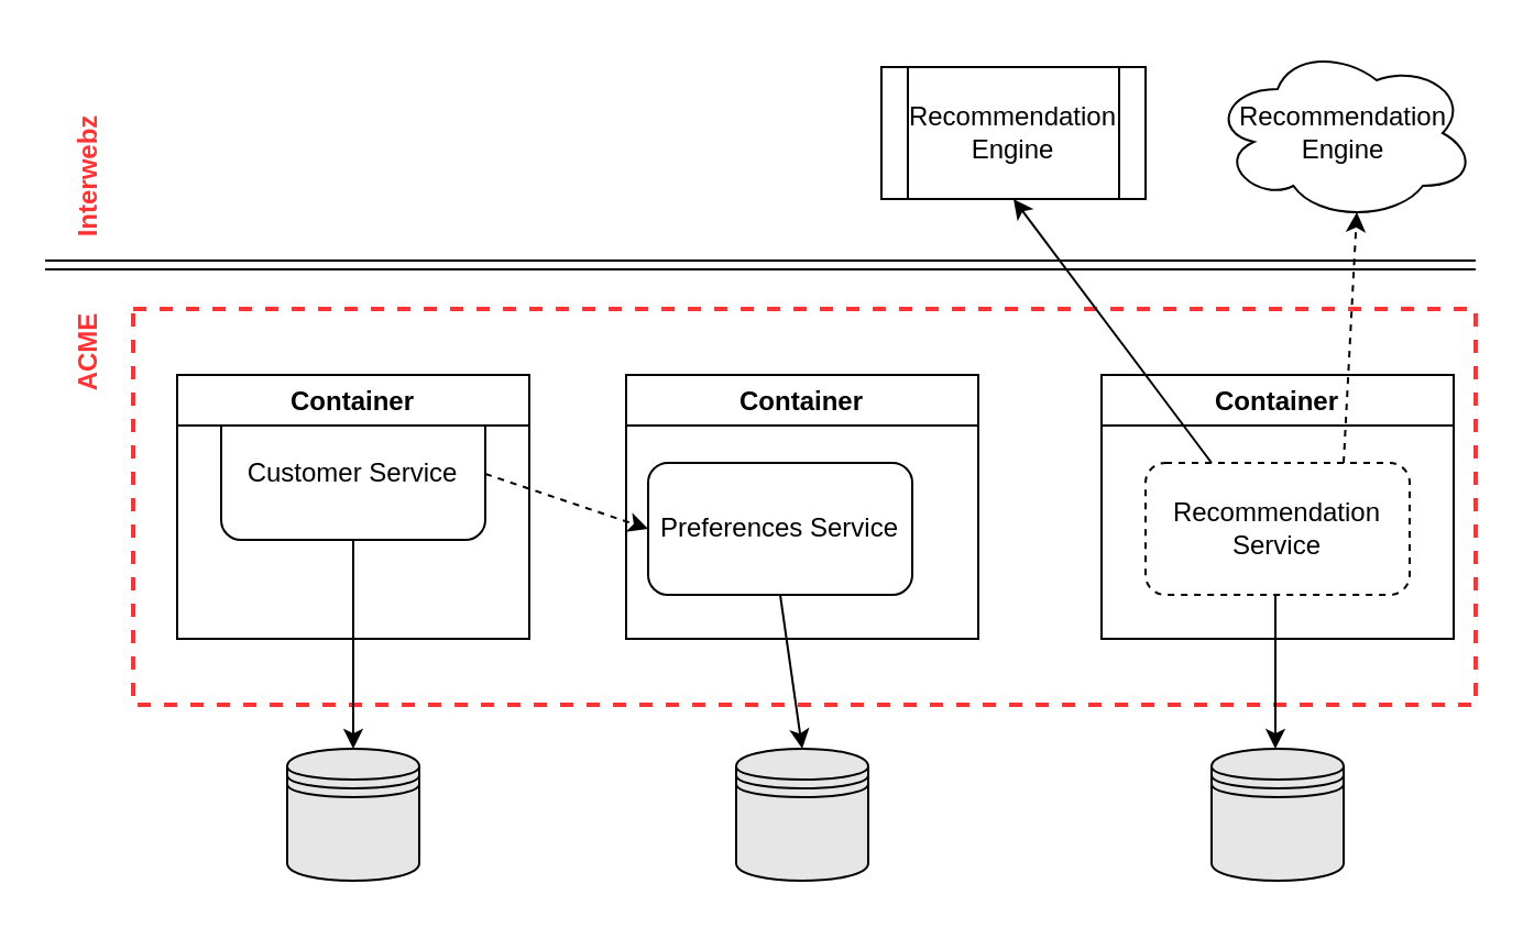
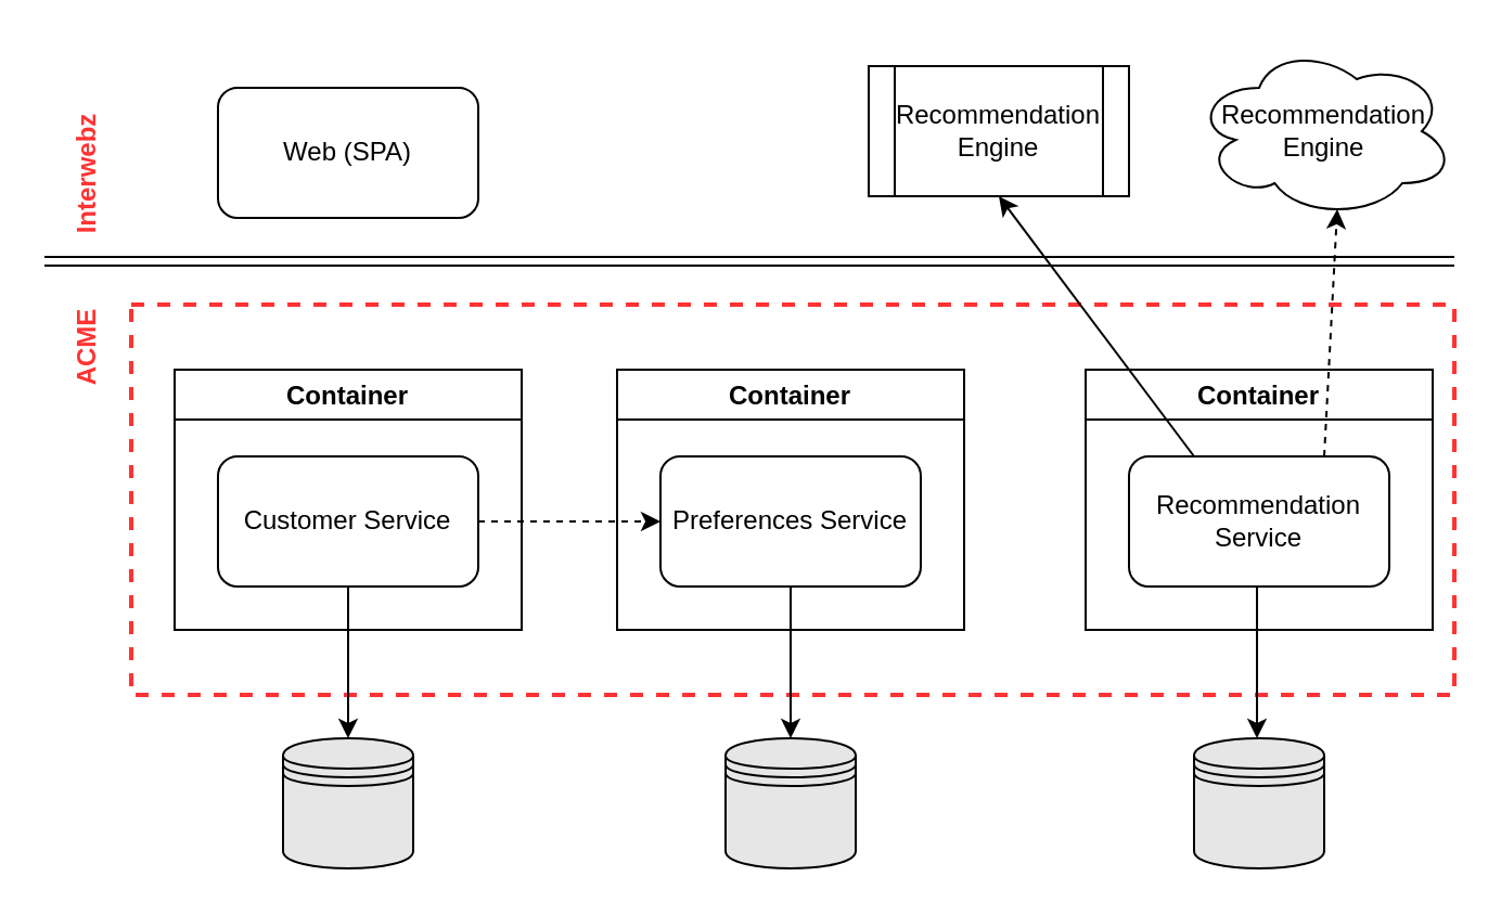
  <mxCell id="0" />
  <mxCell id="1" parent="0" />
  <mxCell id="2" value="" style="verticalLabelPosition=bottom;verticalAlign=top;html=1;shape=mxgraph.basic.rect;fillColor=none;fillColor2=none;strokeColor=#FF3333;strokeWidth=2;size=20;indent=5;dashed=1;" vertex="1" parent="1"><mxGeometry x="60" y="140" width="610" height="180" as="geometry" /></mxCell>
- <mxCell id="3" value="Customer Service" style="rounded=1;whiteSpace=wrap;html=1;fillColor=none;" vertex="1" parent="1"><mxGeometry x="100" y="185" width="120" height="60" as="geometry" /></mxCell>
- <mxCell id="4" value="Preferences Service" style="rounded=1;whiteSpace=wrap;html=1;fillColor=none;" vertex="1" parent="1"><mxGeometry x="294" y="210" width="120" height="60" as="geometry" /></mxCell>
- <mxCell id="5" value="Recommendation Service" style="rounded=1;whiteSpace=wrap;html=1;fillColor=none;dashed=1;" vertex="1" parent="1"><mxGeometry x="520" y="210" width="120" height="60" as="geometry" /></mxCell>
+ <mxCell id="3" value="Customer Service" style="rounded=1;whiteSpace=wrap;html=1;fillColor=none;" vertex="1" parent="1"><mxGeometry x="100" y="210" width="120" height="60" as="geometry" /></mxCell>
+ <mxCell id="4" value="Preferences Service" style="rounded=1;whiteSpace=wrap;html=1;fillColor=none;" vertex="1" parent="1"><mxGeometry x="304" y="210" width="120" height="60" as="geometry" /></mxCell>
+ <mxCell id="5" value="Recommendation Service" style="rounded=1;whiteSpace=wrap;html=1;fillColor=none;" vertex="1" parent="1"><mxGeometry x="520" y="210" width="120" height="60" as="geometry" /></mxCell>
+ <mxCell id="6" value="Web (SPA)" style="rounded=1;whiteSpace=wrap;html=1;fillColor=none;" vertex="1" parent="1"><mxGeometry x="100" y="40" width="120" height="60" as="geometry" /></mxCell>
  <mxCell id="7" value="Container" style="swimlane;" vertex="1" parent="1"><mxGeometry x="80" y="170" width="160" height="120" as="geometry" /></mxCell>
  <mxCell id="8" value="Container" style="swimlane;" vertex="1" parent="1"><mxGeometry x="284" y="170" width="160" height="120" as="geometry" /></mxCell>
  <mxCell id="9" value="Container" style="swimlane;" vertex="1" parent="1"><mxGeometry x="500" y="170" width="160" height="120" as="geometry" /></mxCell>
  <mxCell id="10" value="" style="endArrow=classic;html=1;exitX=0.5;exitY=1;exitDx=0;exitDy=0;entryX=0.5;entryY=0;entryDx=0;entryDy=0;" edge="1" parent="9"><mxGeometry width="50" height="50" relative="1" as="geometry"><mxPoint x="79" y="100" as="sourcePoint" /><mxPoint x="79" y="170" as="targetPoint" /></mxGeometry></mxCell>
  <mxCell id="11" value="" style="endArrow=classic;html=1;exitX=1;exitY=0.5;exitDx=0;exitDy=0;entryX=0;entryY=0.5;entryDx=0;entryDy=0;dashed=1;" edge="1" parent="1" source="3" target="4"><mxGeometry width="50" height="50" relative="1" as="geometry"><mxPoint x="80" y="360" as="sourcePoint" /><mxPoint x="130" y="310" as="targetPoint" /></mxGeometry></mxCell>
  <mxCell id="12" value="" style="shape=datastore;whiteSpace=wrap;html=1;shadow=0;strokeColor=#000000;fillColor=#E6E6E6;" vertex="1" parent="1"><mxGeometry x="130" y="340" width="60" height="60" as="geometry" /></mxCell>
  <mxCell id="13" value="" style="shape=datastore;whiteSpace=wrap;html=1;shadow=0;strokeColor=#000000;fillColor=#E6E6E6;" vertex="1" parent="1"><mxGeometry x="334" y="340" width="60" height="60" as="geometry" /></mxCell>
  <mxCell id="14" value="" style="shape=datastore;whiteSpace=wrap;html=1;shadow=0;strokeColor=#000000;fillColor=#E6E6E6;" vertex="1" parent="1"><mxGeometry x="550" y="340" width="60" height="60" as="geometry" /></mxCell>
  <mxCell id="15" value="" style="endArrow=classic;html=1;exitX=0.5;exitY=1;exitDx=0;exitDy=0;entryX=0.5;entryY=0;entryDx=0;entryDy=0;" edge="1" parent="1" source="3" target="12"><mxGeometry width="50" height="50" relative="1" as="geometry"><mxPoint x="230" y="250" as="sourcePoint" /><mxPoint x="340" y="250" as="targetPoint" /></mxGeometry></mxCell>
  <mxCell id="16" value="" style="endArrow=classic;html=1;exitX=0.5;exitY=1;exitDx=0;exitDy=0;entryX=0.5;entryY=0;entryDx=0;entryDy=0;" edge="1" parent="1" source="4" target="13"><mxGeometry width="50" height="50" relative="1" as="geometry"><mxPoint x="389" y="270" as="sourcePoint" /><mxPoint x="389" y="340" as="targetPoint" /></mxGeometry></mxCell>
  <mxCell id="17" value="Recommendation Engine" style="ellipse;shape=cloud;whiteSpace=wrap;html=1;shadow=0;strokeColor=#000000;fillColor=none;" vertex="1" parent="1"><mxGeometry x="550" width="120" height="80" as="geometry" y="20" /></mxCell>
  <mxCell id="18" value="Recommendation Engine" style="shape=process;whiteSpace=wrap;html=1;backgroundOutline=1;shadow=0;strokeColor=#000000;fillColor=none;" vertex="1" parent="1"><mxGeometry x="400" y="30" width="120" height="60" as="geometry" /></mxCell>
  <mxCell id="19" value="" style="endArrow=classic;html=1;exitX=0.75;exitY=0;exitDx=0;exitDy=0;entryX=0.55;entryY=0.95;entryDx=0;entryDy=0;entryPerimeter=0;dashed=1;" edge="1" parent="1" source="5" target="17"><mxGeometry width="50" height="50" relative="1" as="geometry"><mxPoint x="50" y="470" as="sourcePoint" /><mxPoint x="100" y="420" as="targetPoint" /></mxGeometry></mxCell>
  <mxCell id="20" value="" style="endArrow=classic;html=1;exitX=0.25;exitY=0;exitDx=0;exitDy=0;entryX=0.5;entryY=1;entryDx=0;entryDy=0;" edge="1" parent="1" target="18" source="5"><mxGeometry width="50" height="50" relative="1" as="geometry"><mxPoint x="630" y="240" as="sourcePoint" /><mxPoint x="680" y="190" as="targetPoint" /></mxGeometry></mxCell>
  <mxCell id="21" value="" style="shape=link;html=1;" edge="1" parent="1"><mxGeometry width="50" height="50" relative="1" as="geometry"><mxPoint x="20" y="120" as="sourcePoint" /><mxPoint x="670" y="120" as="targetPoint" /></mxGeometry></mxCell>
  <mxCell id="22" value="ACME" style="text;html=1;strokeColor=none;fillColor=none;align=center;verticalAlign=middle;whiteSpace=wrap;rounded=0;rotation=-90;fontColor=#FF3333;fontStyle=1" vertex="1" parent="1"><mxGeometry x="20" y="150" width="40" height="20" as="geometry" /></mxCell>
  <mxCell id="23" value="Interwebz" style="text;html=1;strokeColor=none;fillColor=none;align=center;verticalAlign=middle;whiteSpace=wrap;rounded=0;rotation=-90;fontColor=#FF3333;fontStyle=1" vertex="1" parent="1"><mxGeometry x="20" y="70" width="40" height="20" as="geometry" /></mxCell>
